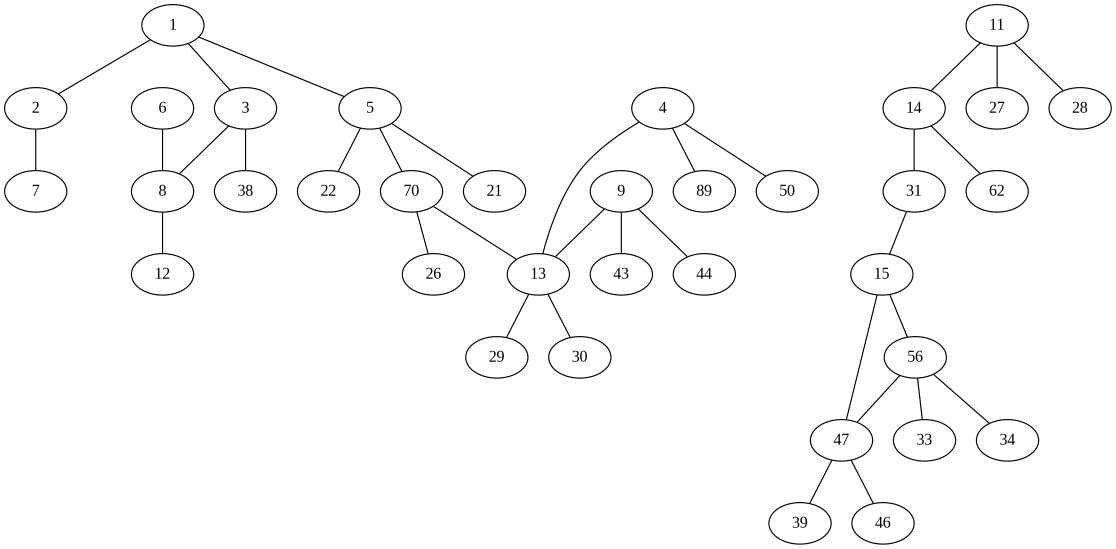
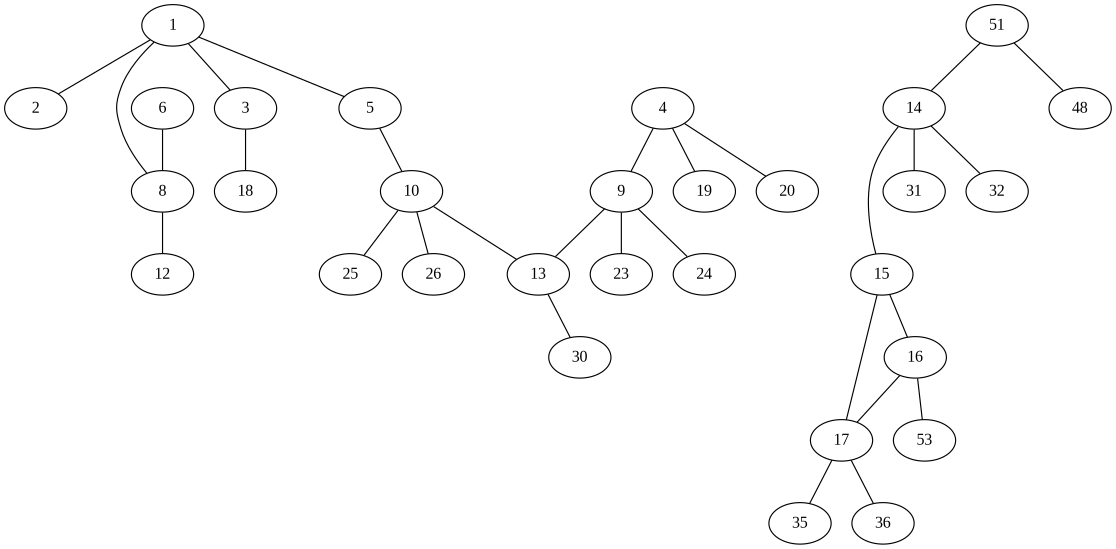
  graph {
    fontname="Liberation Serif"
    node [chem=H fontname="Liberation Serif"]
    edge [fontname="Liberation Serif" valence=1]
    1 [chem=C]
    2 [chem=C]
    3 [chem=N]
    5 [chem=C]
-   7 [chem=O]
    8 [chem=C]
-   18 [label=38]
+   18
    4 [chem=C]
    9 [chem=C]
-   19 [label=89]
-   20 [label=50]
-   10 [chem=C label=70]
-   21
-   22
+   19
+   20
+   10 [chem=C]
    6 [chem=N]
    12 [chem=O]
    13 [chem=C]
-   23 [label=43]
-   24 [label=44]
+   23
+   24
+   25
    26
-   11 [chem=C]
+   11 [chem=C label=51]
    14 [chem=C]
-   27
-   28
-   29
+   28 [label=48]
    30
    15 [chem=N]
    31
-   32 [label=62]
-   16 [chem=C label=56]
-   17 [chem=C label=47]
-   33
-   34
-   35 [label=39]
-   36 [label=46]
+   32
+   16 [chem=C]
+   17 [chem=C]
+   33 [label=53]
+   35
+   36
    1 -- 2
    1 -- 3
    1 -- 5
-   2 -- 7 [valence=2]
-   3 -- 8
+   1 -- 8
    3 -- 18
    5 -- 10
-   5 -- 21
-   5 -- 22
    8 -- 12 [valence=2]
-   4 -- 13
+   4 -- 9
    4 -- 19
    4 -- 20
    9 -- 13
    9 -- 23
    9 -- 24
    10 -- 13
+   10 -- 25
    10 -- 26
    6 -- 8
-   13 -- 29
    13 -- 30
    11 -- 14
-   11 -- 27
    11 -- 28
-   31 -- 15
+   14 -- 15
    14 -- 31
    14 -- 32
    15 -- 16
    15 -- 17
    16 -- 17
    16 -- 33
-   16 -- 34
    17 -- 35
    17 -- 36
  }
